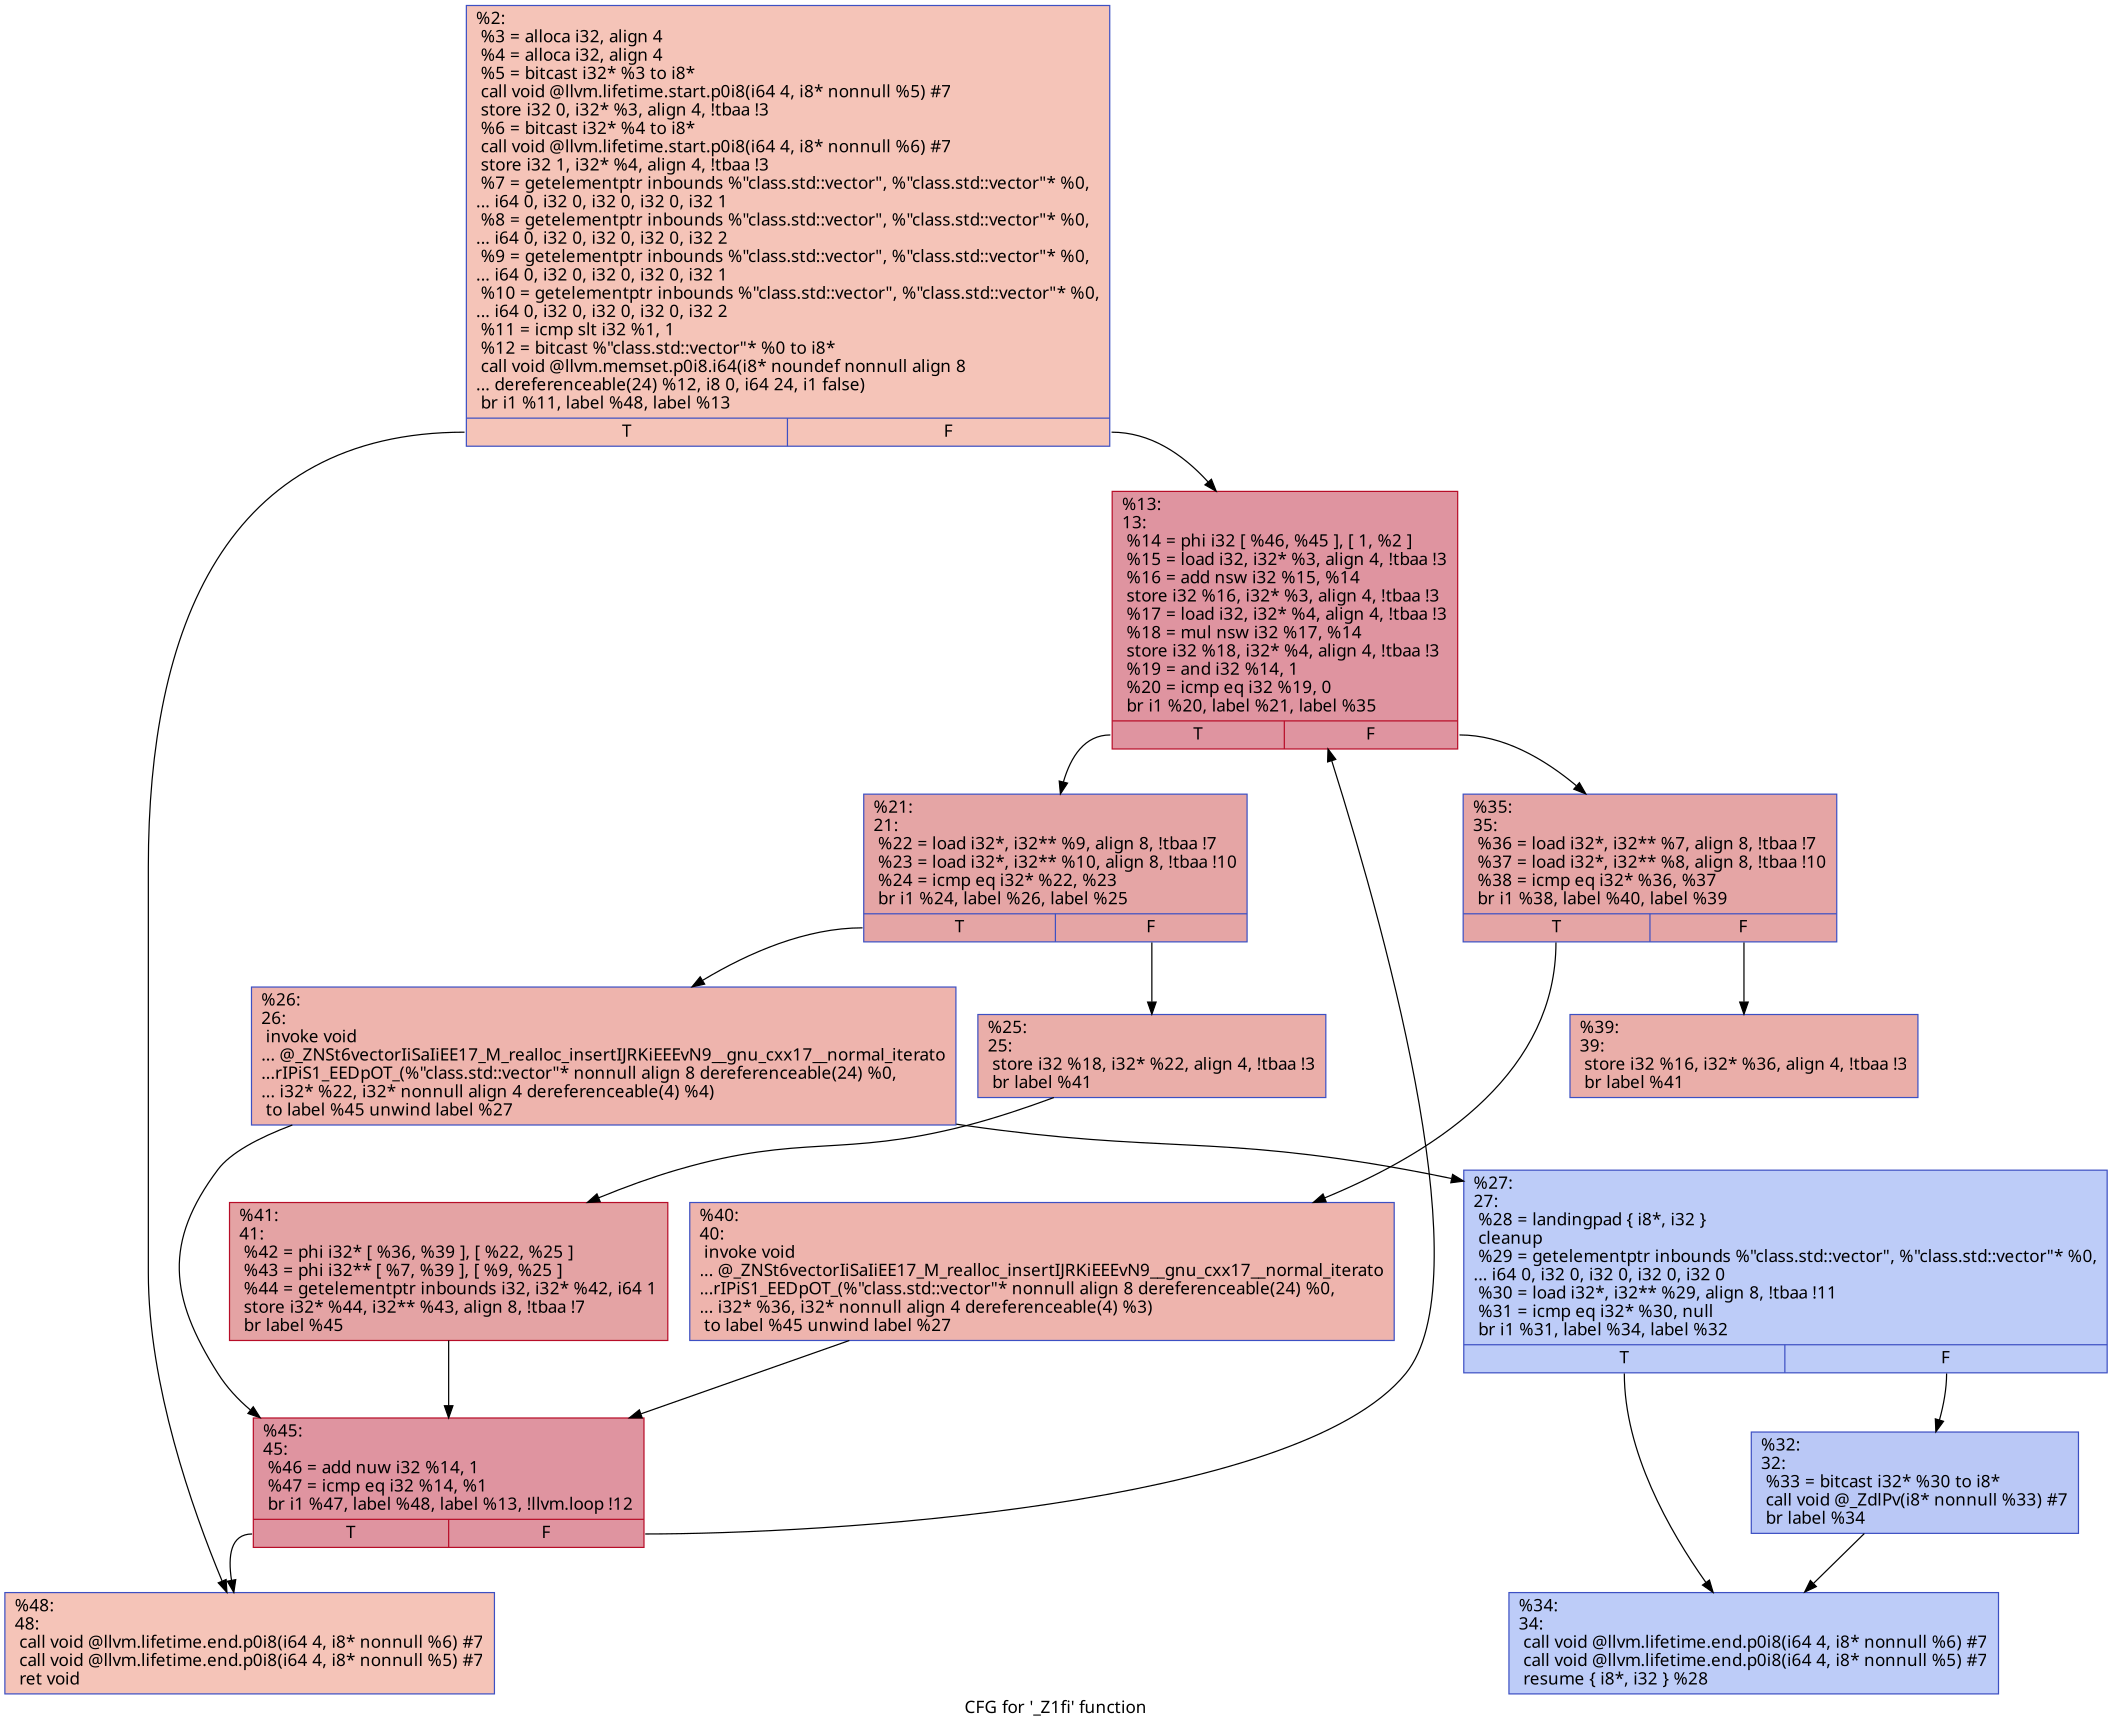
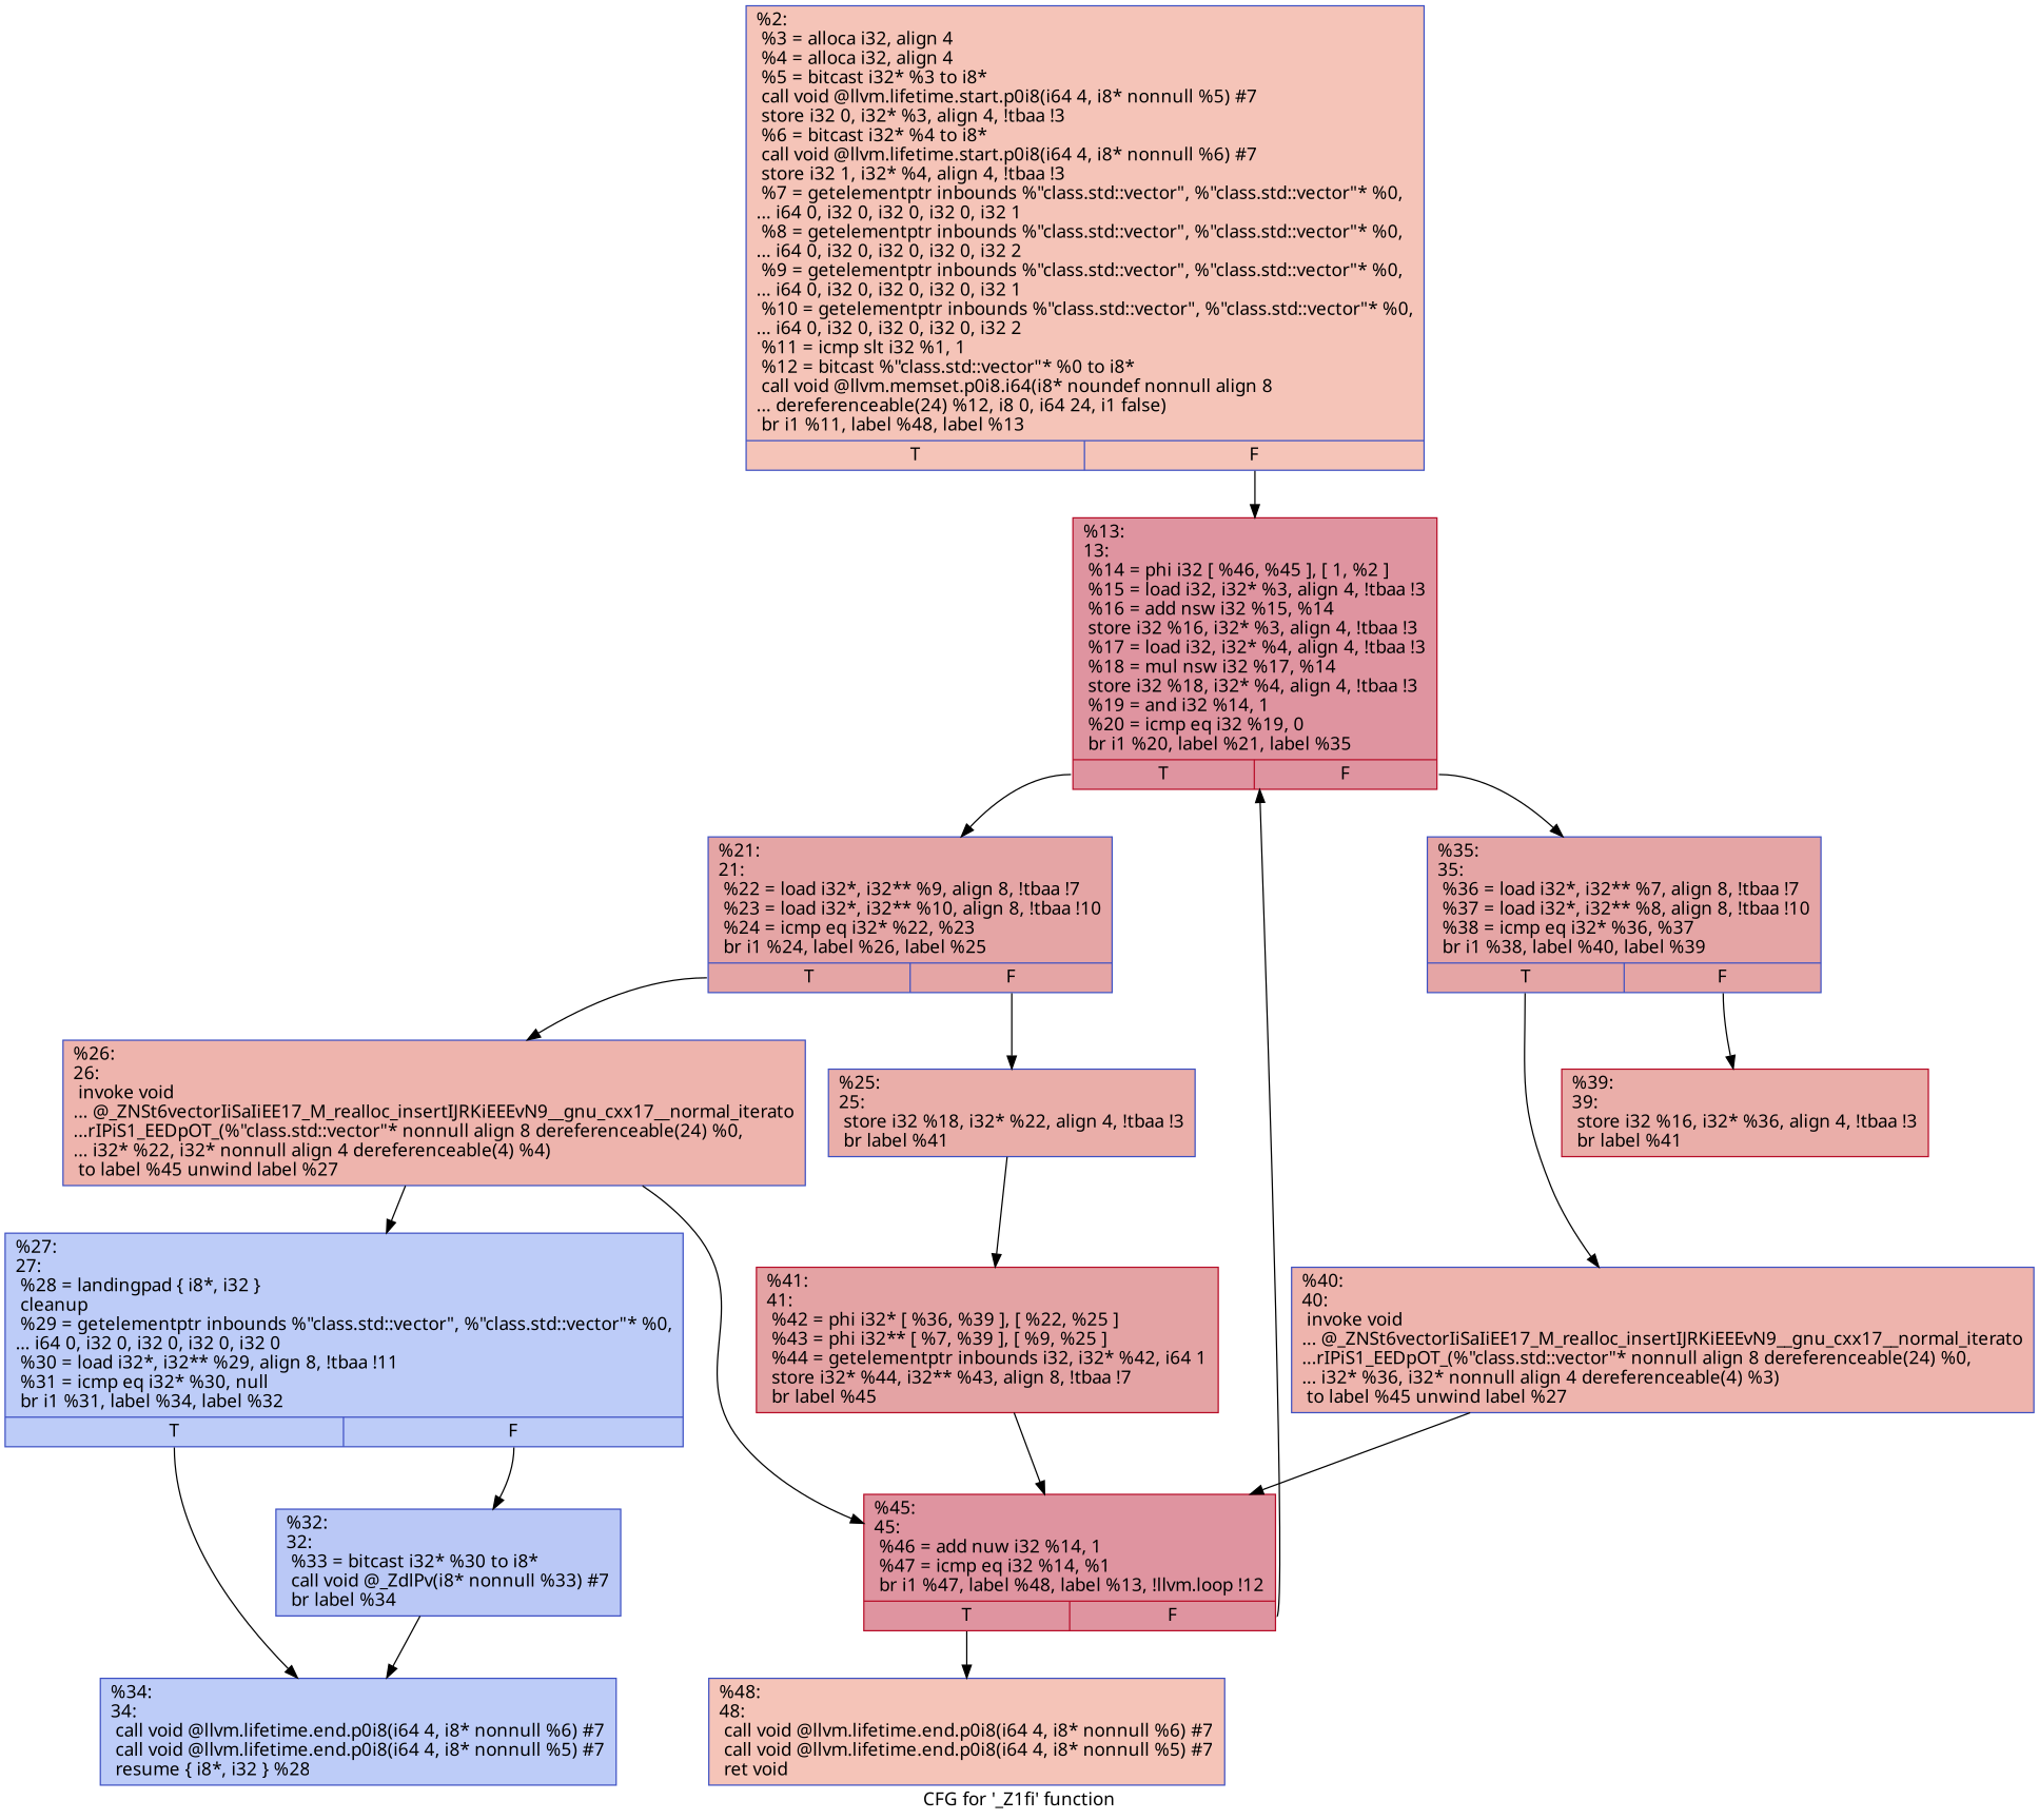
  digraph {
    fontname="Noto Sans"
    label="CFG for '_Z1fi' function"
    node [color="#3d50c3ff" fillcolor="#e97a5f70" fontname="Noto Sans" shape=record style=filled]
    edge [fontname="Noto Sans"]
    n1 [label="{%2:\l  %3 = alloca i32, align 4\l  %4 = alloca i32, align 4\l  %5 = bitcast i32* %3 to i8*\l  call void @llvm.lifetime.start.p0i8(i64 4, i8* nonnull %5) #7\l  store i32 0, i32* %3, align 4, !tbaa !3\l  %6 = bitcast i32* %4 to i8*\l  call void @llvm.lifetime.start.p0i8(i64 4, i8* nonnull %6) #7\l  store i32 1, i32* %4, align 4, !tbaa !3\l  %7 = getelementptr inbounds %\"class.std::vector\", %\"class.std::vector\"* %0,\l... i64 0, i32 0, i32 0, i32 0, i32 1\l  %8 = getelementptr inbounds %\"class.std::vector\", %\"class.std::vector\"* %0,\l... i64 0, i32 0, i32 0, i32 0, i32 2\l  %9 = getelementptr inbounds %\"class.std::vector\", %\"class.std::vector\"* %0,\l... i64 0, i32 0, i32 0, i32 0, i32 1\l  %10 = getelementptr inbounds %\"class.std::vector\", %\"class.std::vector\"* %0,\l... i64 0, i32 0, i32 0, i32 0, i32 2\l  %11 = icmp slt i32 %1, 1\l  %12 = bitcast %\"class.std::vector\"* %0 to i8*\l  call void @llvm.memset.p0i8.i64(i8* noundef nonnull align 8\l... dereferenceable(24) %12, i8 0, i64 24, i1 false)\l  br i1 %11, label %48, label %13\l|{<s0>T|<s1>F}}"]
    n2 [label="{%48:\l48:                                               \l  call void @llvm.lifetime.end.p0i8(i64 4, i8* nonnull %6) #7\l  call void @llvm.lifetime.end.p0i8(i64 4, i8* nonnull %5) #7\l  ret void\l}"]
    n3 [color="#b70d28ff" fillcolor="#b70d2870" label="{%13:\l13:                                               \l  %14 = phi i32 [ %46, %45 ], [ 1, %2 ]\l  %15 = load i32, i32* %3, align 4, !tbaa !3\l  %16 = add nsw i32 %15, %14\l  store i32 %16, i32* %3, align 4, !tbaa !3\l  %17 = load i32, i32* %4, align 4, !tbaa !3\l  %18 = mul nsw i32 %17, %14\l  store i32 %18, i32* %4, align 4, !tbaa !3\l  %19 = and i32 %14, 1\l  %20 = icmp eq i32 %19, 0\l  br i1 %20, label %21, label %35\l|{<s0>T|<s1>F}}"]
    n4 [fillcolor="#c5333470" label="{%21:\l21:                                               \l  %22 = load i32*, i32** %9, align 8, !tbaa !7\l  %23 = load i32*, i32** %10, align 8, !tbaa !10\l  %24 = icmp eq i32* %22, %23\l  br i1 %24, label %26, label %25\l|{<s0>T|<s1>F}}"]
    n5 [fillcolor="#c5333470" label="{%35:\l35:                                               \l  %36 = load i32*, i32** %7, align 8, !tbaa !7\l  %37 = load i32*, i32** %8, align 8, !tbaa !10\l  %38 = icmp eq i32* %36, %37\l  br i1 %38, label %40, label %39\l|{<s0>T|<s1>F}}"]
    n6 [fillcolor="#d8564670" label="{%26:\l26:                                               \l  invoke void\l... @_ZNSt6vectorIiSaIiEE17_M_realloc_insertIJRKiEEEvN9__gnu_cxx17__normal_iterato\l...rIPiS1_EEDpOT_(%\"class.std::vector\"* nonnull align 8 dereferenceable(24) %0,\l... i32* %22, i32* nonnull align 4 dereferenceable(4) %4)\l          to label %45 unwind label %27\l}"]
    n7 [fillcolor="#d0473d70" label="{%25:\l25:                                               \l  store i32 %18, i32* %22, align 4, !tbaa !3\l  br label %41\l}"]
    n8 [fillcolor="#d8564670" label="{%40:\l40:                                               \l  invoke void\l... @_ZNSt6vectorIiSaIiEE17_M_realloc_insertIJRKiEEEvN9__gnu_cxx17__normal_iterato\l...rIPiS1_EEDpOT_(%\"class.std::vector\"* nonnull align 8 dereferenceable(24) %0,\l... i32* %36, i32* nonnull align 4 dereferenceable(4) %3)\l          to label %45 unwind label %27\l}"]
-   n9 [fillcolor="#d0473d70" label="{%39:\l39:                                               \l  store i32 %16, i32* %36, align 4, !tbaa !3\l  br label %41\l}"]
+   n9 [color="#b70d28ff" fillcolor="#d0473d70" label="{%39:\l39:                                               \l  store i32 %16, i32* %36, align 4, !tbaa !3\l  br label %41\l}"]
    n10 [color="#b70d28ff" fillcolor="#b70d2870" label="{%45:\l45:                                               \l  %46 = add nuw i32 %14, 1\l  %47 = icmp eq i32 %14, %1\l  br i1 %47, label %48, label %13, !llvm.loop !12\l|{<s0>T|<s1>F}}"]
    n11 [fillcolor="#6a8bef70" label="{%27:\l27:                                               \l  %28 = landingpad \{ i8*, i32 \}\l          cleanup\l  %29 = getelementptr inbounds %\"class.std::vector\", %\"class.std::vector\"* %0,\l... i64 0, i32 0, i32 0, i32 0, i32 0\l  %30 = load i32*, i32** %29, align 8, !tbaa !11\l  %31 = icmp eq i32* %30, null\l  br i1 %31, label %34, label %32\l|{<s0>T|<s1>F}}"]
    n12 [color="#b70d28ff" fillcolor="#c32e3170" label="{%41:\l41:                                               \l  %42 = phi i32* [ %36, %39 ], [ %22, %25 ]\l  %43 = phi i32** [ %7, %39 ], [ %9, %25 ]\l  %44 = getelementptr inbounds i32, i32* %42, i64 1\l  store i32* %44, i32** %43, align 8, !tbaa !7\l  br label %45\l}"]
    n13 [fillcolor="#6a8bef70" label="{%34:\l34:                                               \l  call void @llvm.lifetime.end.p0i8(i64 4, i8* nonnull %6) #7\l  call void @llvm.lifetime.end.p0i8(i64 4, i8* nonnull %5) #7\l  resume \{ i8*, i32 \} %28\l}"]
    n14 [fillcolor="#6282ea70" label="{%32:\l32:                                               \l  %33 = bitcast i32* %30 to i8*\l  call void @_ZdlPv(i8* nonnull %33) #7\l  br label %34\l}"]
-   n1 -> n2 [tailport=s0]
    n1 -> n3 [tailport=s1]
    n3 -> n4 [tailport=s0]
    n3 -> n5 [tailport=s1]
    n4 -> n6 [tailport=s0]
    n4 -> n7 [tailport=s1]
    n5 -> n8 [tailport=s0]
    n5 -> n9 [tailport=s1]
    n6 -> n10
    n6 -> n11
    n7 -> n12
    n8 -> n10
    n10 -> n2 [tailport=s0]
    n10 -> n3 [tailport=s1]
    n11 -> n13 [tailport=s0]
    n11 -> n14 [tailport=s1]
    n12 -> n10
    n14 -> n13
  }
